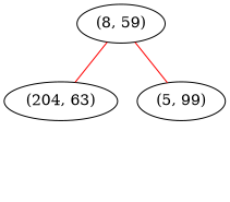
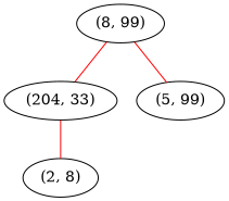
  graph {
    edge [color=red weight=1]
-   "(8, 99)" [label="(8, 59)"]
-   "(204, 33)" [label="(204, 63)"]
+   "(8, 99)"
+   "(204, 33)"
    "(5, 99)"
+   "(2, 8)"
    "(8, 99)" -- "(204, 33)"
    "(8, 99)" -- "(5, 99)"
+   "(204, 33)" -- "(2, 8)"
  }
